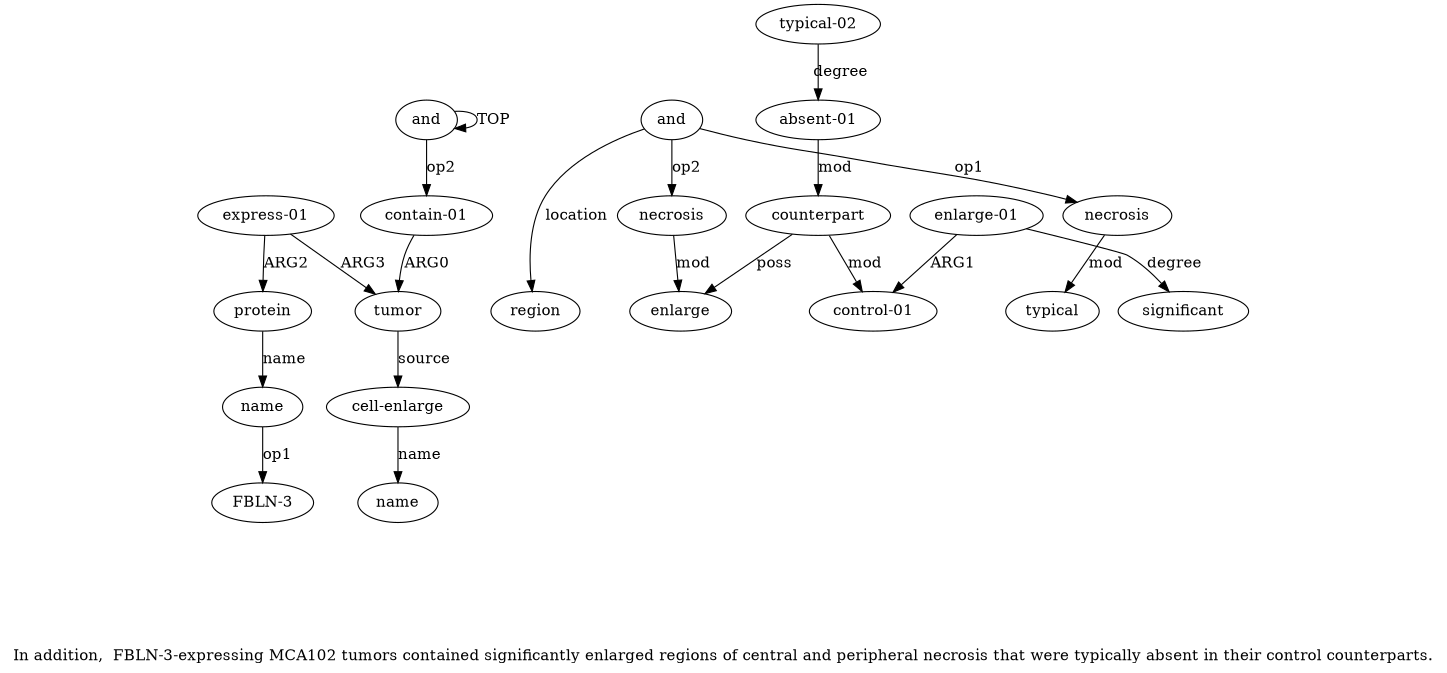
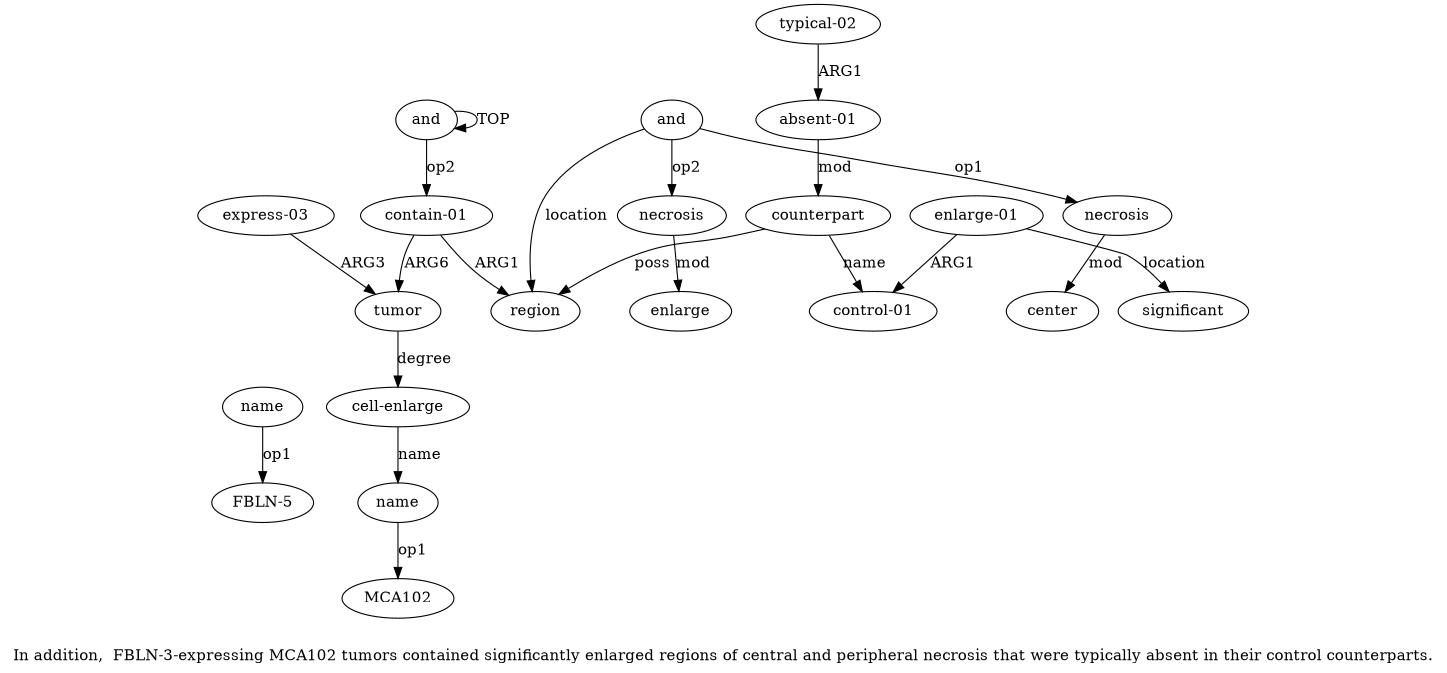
  digraph {
    label="In addition,  FBLN-3-expressing MCA102 tumors contained significantly enlarged regions of central and peripheral necrosis that were typically absent in their control counterparts."
    node [color=black gold_ind=-1 gold_label=and test_ind=-1 test_label=and]
    edge [color=black gold_label=op1 test_label=op1]
-   n1 [gold_label="FBLN-3" label="FBLN-3" test_label="FBLN-3"]
+   n1 [gold_label="FBLN-3" label="FBLN-5" test_label="FBLN-3"]
    n2 [gold_ind=15 label=and test_ind=15]
    n3 [gold_ind=16 gold_label=necrosis label=necrosis test_ind=16 test_label=necrosis]
    n4 [gold_ind=18 gold_label=necrosis label=necrosis test_ind=18 test_label=necrosis]
    n5 [gold_ind=8 gold_label=region label=region test_ind=8 test_label=region]
-   n6 [gold_ind=17 gold_label=center label=typical test_ind=17 test_label=center]
+   n6 [gold_ind=17 gold_label=center label=center test_ind=17 test_label=center]
    n7 [gold_ind=19 gold_label=periphery label=enlarge test_ind=19 test_label=periphery]
    n8 [gold_ind=14 gold_label="typical-02" label="typical-02" test_ind=14 test_label="typical-02"]
    n9 [gold_ind=11 gold_label="absent-01" label="absent-01" test_ind=11 test_label="absent-01"]
    n10 [gold_ind=12 gold_label=counterpart label=counterpart test_ind=12 test_label=counterpart]
    n11 [gold_ind=13 gold_label="control-01" label="control-01" test_ind=13 test_label="control-01"]
    n12 [gold_ind=10 gold_label=significant label=significant test_ind=10 test_label=significant]
    n13 [gold_ind=1 gold_label="contain-01" label="contain-01" test_ind=1 test_label="contain-01"]
    n14 [gold_ind=2 gold_label=tumor label=tumor test_ind=2 test_label=tumor]
    n15 [gold_ind=3 gold_label="cell-line" label="cell-enlarge" test_ind=3 test_label="cell-line"]
    n16 [gold_ind=4 gold_label=name label=name test_ind=4 test_label=name]
    n17 [gold_ind=0 label=and test_ind=0]
-   n19 [gold_ind=5 gold_label="express-03" label="express-01" test_ind=5 test_label="express-03"]
-   n20 [gold_ind=6 gold_label=protein label=protein test_ind=6 test_label=protein]
+   n18 [gold_label=MCA102 label=MCA102 test_label=MCA102]
+   n19 [gold_ind=5 gold_label="express-03" label="express-03" test_ind=5 test_label="express-03"]
    n21 [gold_ind=7 gold_label=name label=name test_ind=7 test_label=name]
    n22 [gold_ind=9 gold_label="enlarge-01" label="enlarge-01" test_ind=9 test_label="enlarge-01"]
    n2 -> n3 [label=op1]
    n2 -> n4 [gold_label=op2 label=op2 test_label=op2]
    n2 -> n5 [gold_label=location label=location test_label=location]
    n3 -> n6 [gold_label=mod label=mod test_label=mod]
    n4 -> n7 [gold_label=mod label=mod test_label=mod]
-   n8 -> n9 [gold_label=ARG1 label=degree test_label=ARG1]
+   n8 -> n9 [gold_label=ARG1 label=ARG1 test_label=ARG1]
    n9 -> n10 [gold_label=ARG2 label=mod test_label=ARG2]
-   n10 -> n7 [gold_label=poss label=poss test_label=poss]
-   n10 -> n11 [gold_label=mod label=mod test_label=mod]
-   n13 -> n14 [gold_label=ARG0 label=ARG0 test_label=ARG0]
-   n14 -> n15 [gold_label=source label=source test_label=source]
+   n10 -> n5 [gold_label=poss label=poss test_label=poss]
+   n10 -> n11 [gold_label=mod label=name test_label=mod]
+   n13 -> n5 [gold_label=ARG1 label=ARG1 test_label=ARG1]
+   n13 -> n14 [gold_label=ARG0 label=ARG6 test_label=ARG0]
+   n14 -> n15 [gold_label=source label=degree test_label=source]
    n15 -> n16 [gold_label=name label=name test_label=name]
+   n16 -> n18 [label=op1]
    n17 -> n13 [gold_label=op2 label=op2 test_label=op2]
    n17 -> n17 [gold_label=TOP label=TOP test_label=TOP]
    n19 -> n14 [gold_label=ARG3 label=ARG3 test_label=ARG3]
-   n19 -> n20 [gold_label=ARG2 label=ARG2 test_label=ARG2]
-   n20 -> n21 [gold_label=name label=name test_label=name]
    n21 -> n1 [label=op1]
    n22 -> n11 [gold_label=ARG1 label=ARG1 test_label=ARG1]
-   n22 -> n12 [gold_label=degree label=degree test_label=degree]
+   n22 -> n12 [gold_label=degree label=location test_label=degree]
  }
